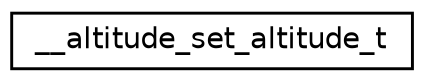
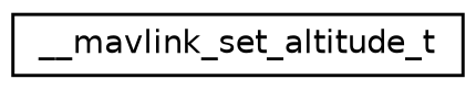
  digraph {
    rankdir=LR
-   n1 [color=black fillcolor=white fontname=Helvetica fontsize=10 height=0.2 label=__altitude_set_altitude_t shape=record style=filled width=0.4]
+   n1 [color=black fillcolor=white fontname=Helvetica fontsize=10 height=0.2 label=__mavlink_set_altitude_t shape=record style=filled width=0.4]
  }
